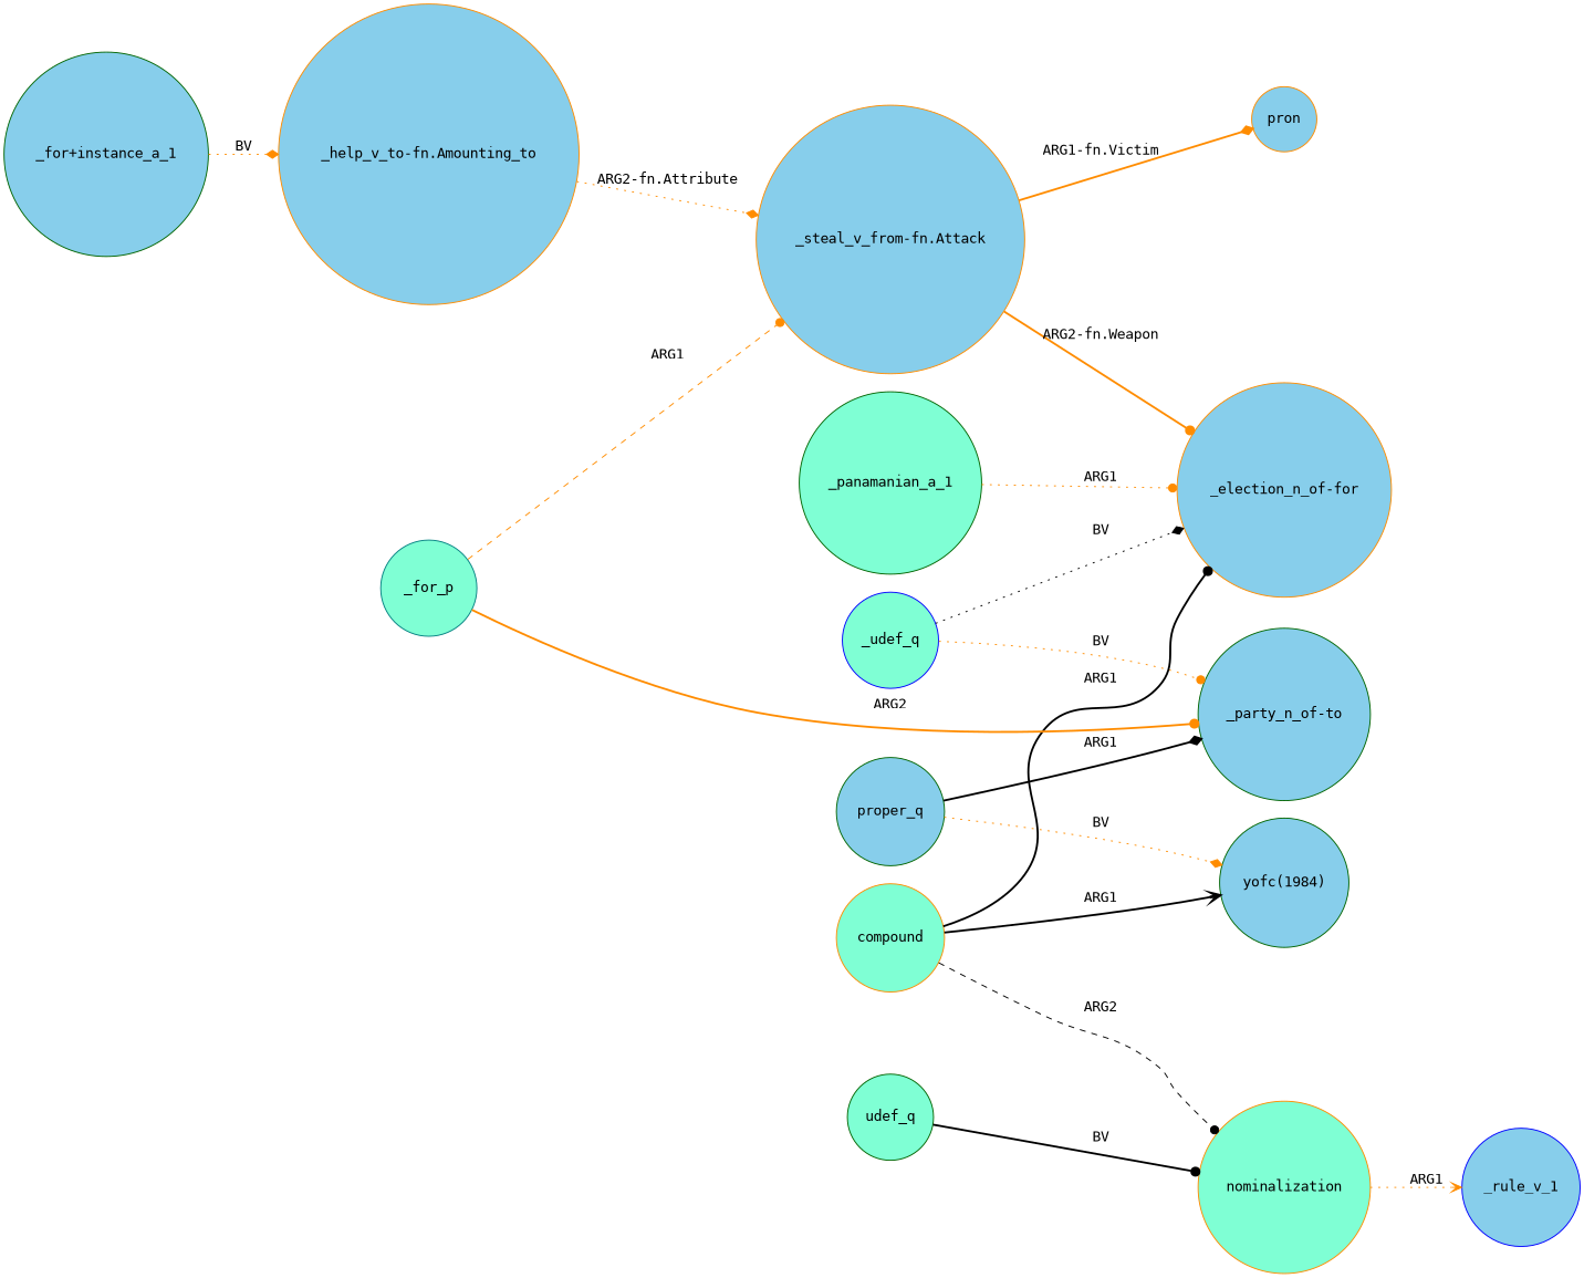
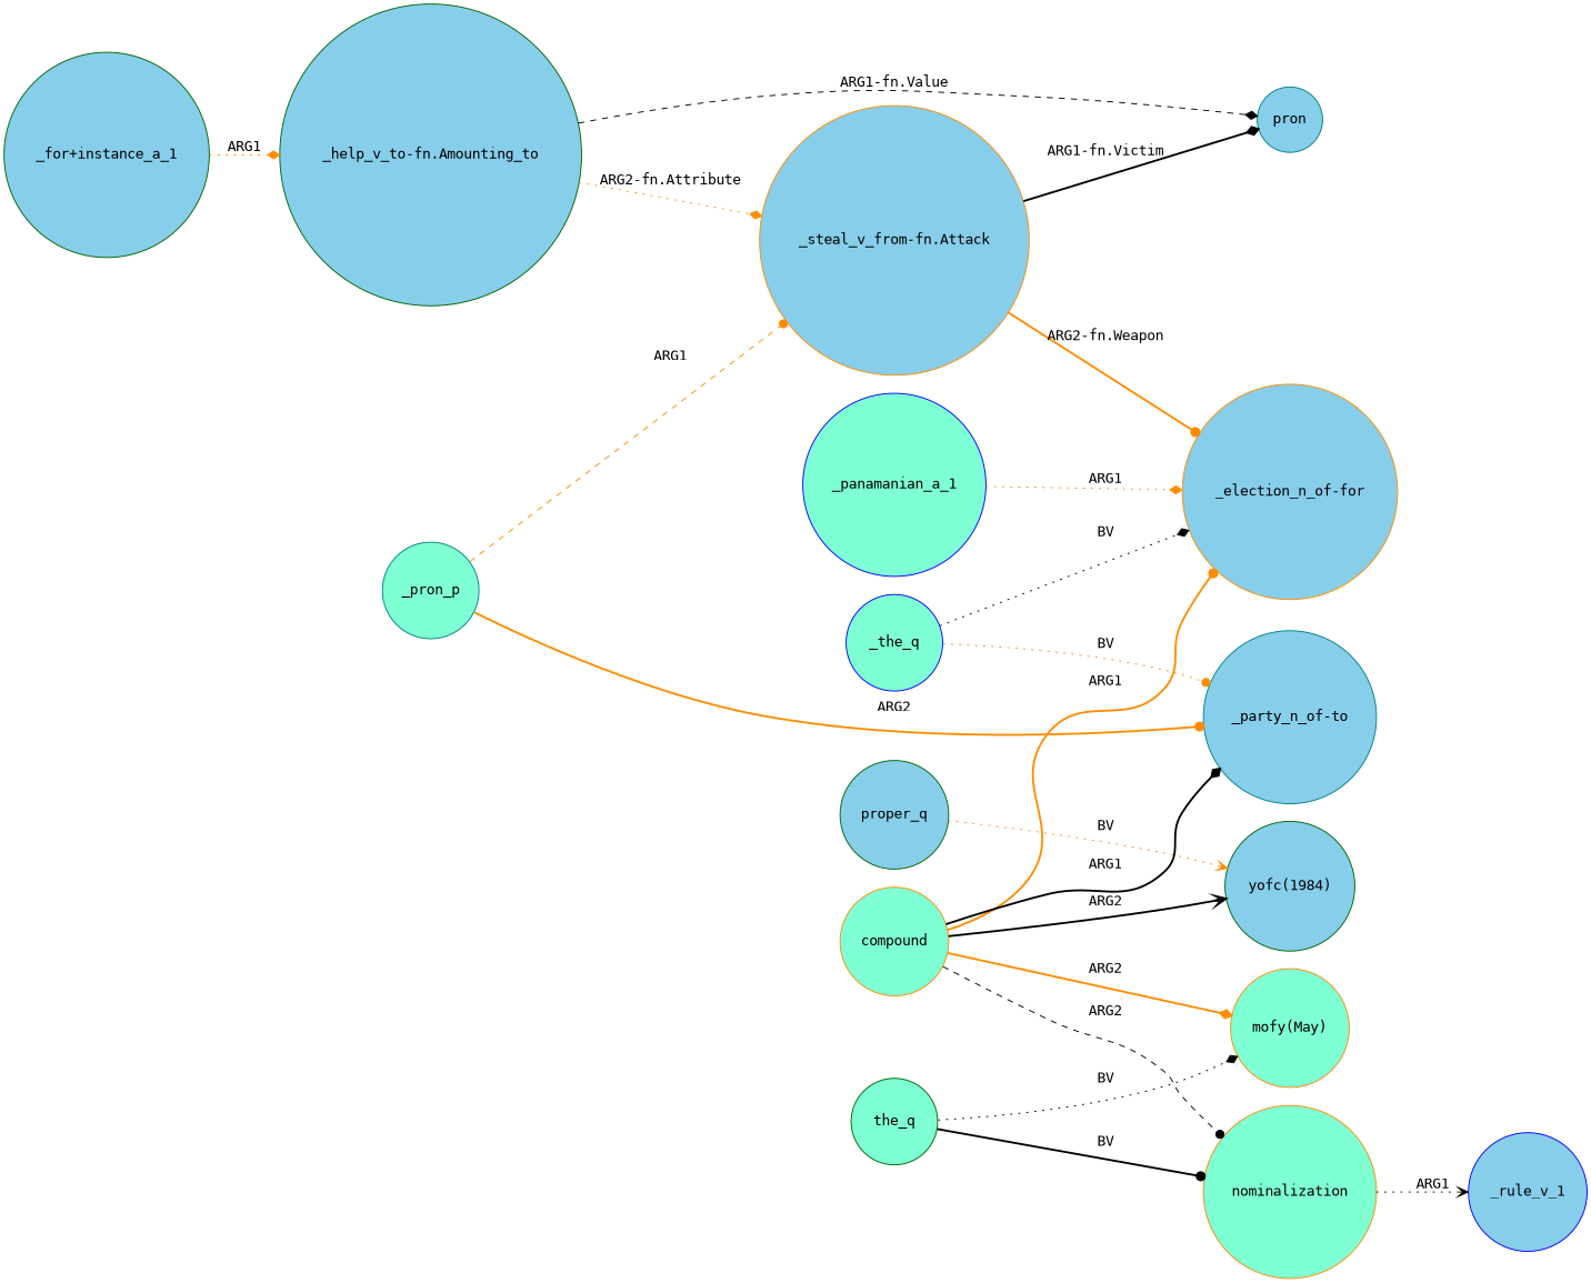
  digraph {
    fontname="DejaVu Sans Mono"
    rankdir=LR
    node [color=darkgreen fillcolor=skyblue fontname="DejaVu Sans Mono" shape=circle style=filled]
    edge [arrowhead=diamond color=darkorange fontname="DejaVu Sans Mono" style=dotted]
-   _the_q [color=blue fillcolor=aquamarine label=_udef_q]
+   _the_q [color=blue fillcolor=aquamarine]
    "_election_n_of-for" [color=darkorange]
-   "_party_n_of-to"
-   "_help_v_to-fn.Amounting_to" [color=darkorange]
+   "_party_n_of-to" [color=teal]
+   "_help_v_to-fn.Amounting_to"
    "_steal_v_from-fn.Attack" [color=darkorange]
-   pron [color=darkorange]
-   _panamanian_a_1 [fillcolor=aquamarine]
-   udef_q [fillcolor=aquamarine]
+   pron [color=teal]
+   _panamanian_a_1 [color=blue fillcolor=aquamarine]
+   udef_q [fillcolor=aquamarine label=the_q]
    nominalization [color=darkorange fillcolor=aquamarine]
+   "mofy(May)" [color=darkorange fillcolor=aquamarine]
    _rule_v_1 [color=blue]
    compound [color=darkorange fillcolor=aquamarine]
    "yofc(1984)"
-   _for_p [color=teal fillcolor=aquamarine]
+   _for_p [color=teal fillcolor=aquamarine label=_pron_p]
    "_for+instance_a_1"
    proper_q
    _the_q -> "_election_n_of-for" [color=black label=BV]
    _the_q -> "_party_n_of-to" [arrowhead=dot label=BV]
    "_help_v_to-fn.Amounting_to" -> "_steal_v_from-fn.Attack" [label="ARG2-fn.Attribute"]
+   "_help_v_to-fn.Amounting_to" -> pron [color=black label="ARG1-fn.Value" style=dashed]
    "_steal_v_from-fn.Attack" -> "_election_n_of-for" [arrowhead=dot label="ARG2-fn.Weapon" style=bold]
-   "_steal_v_from-fn.Attack" -> pron [label="ARG1-fn.Victim" style=bold]
-   _panamanian_a_1 -> "_election_n_of-for" [arrowhead=dot label=ARG1]
+   "_steal_v_from-fn.Attack" -> pron [color=black label="ARG1-fn.Victim" style=bold]
+   _panamanian_a_1 -> "_election_n_of-for" [label=ARG1]
    udef_q -> nominalization [arrowhead=dot color=black label=BV style=bold]
-   nominalization -> _rule_v_1 [arrowhead=vee label=ARG1]
-   compound -> "_election_n_of-for" [arrowhead=dot color=black label=ARG1 style=bold]
-   proper_q -> "_party_n_of-to" [color=black label=ARG1 style=bold]
+   udef_q -> "mofy(May)" [color=black label=BV]
+   nominalization -> _rule_v_1 [arrowhead=vee color=black label=ARG1]
+   compound -> "_election_n_of-for" [arrowhead=dot label=ARG1 style=bold]
+   compound -> "_party_n_of-to" [color=black label=ARG1 style=bold]
    compound -> nominalization [arrowhead=dot color=black label=ARG2 style=dashed]
-   compound -> "yofc(1984)" [arrowhead=vee color=black label=ARG1 style=bold]
+   compound -> "mofy(May)" [label=ARG2 style=bold]
+   compound -> "yofc(1984)" [arrowhead=vee color=black label=ARG2 style=bold]
    _for_p -> "_party_n_of-to" [arrowhead=dot label=ARG2 style=bold]
    _for_p -> "_steal_v_from-fn.Attack" [arrowhead=dot label=ARG1 style=dashed]
-   "_for+instance_a_1" -> "_help_v_to-fn.Amounting_to" [label=BV]
-   proper_q -> "yofc(1984)" [label=BV]
+   "_for+instance_a_1" -> "_help_v_to-fn.Amounting_to" [label=ARG1]
+   proper_q -> "yofc(1984)" [arrowhead=vee label=BV]
  }
